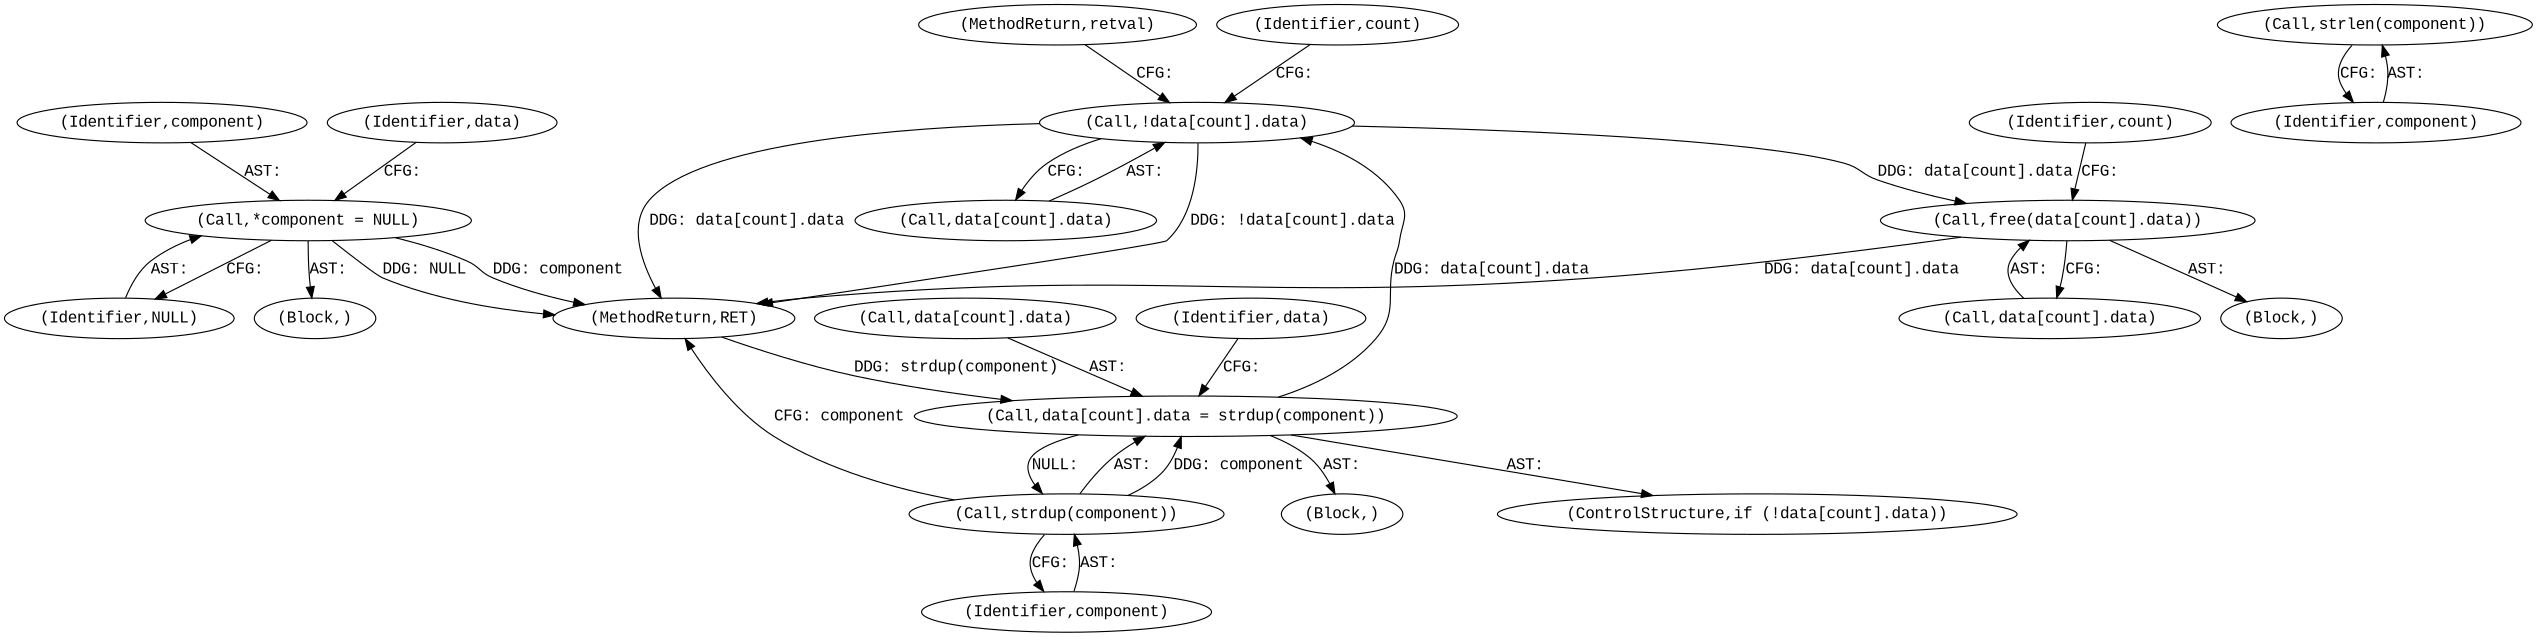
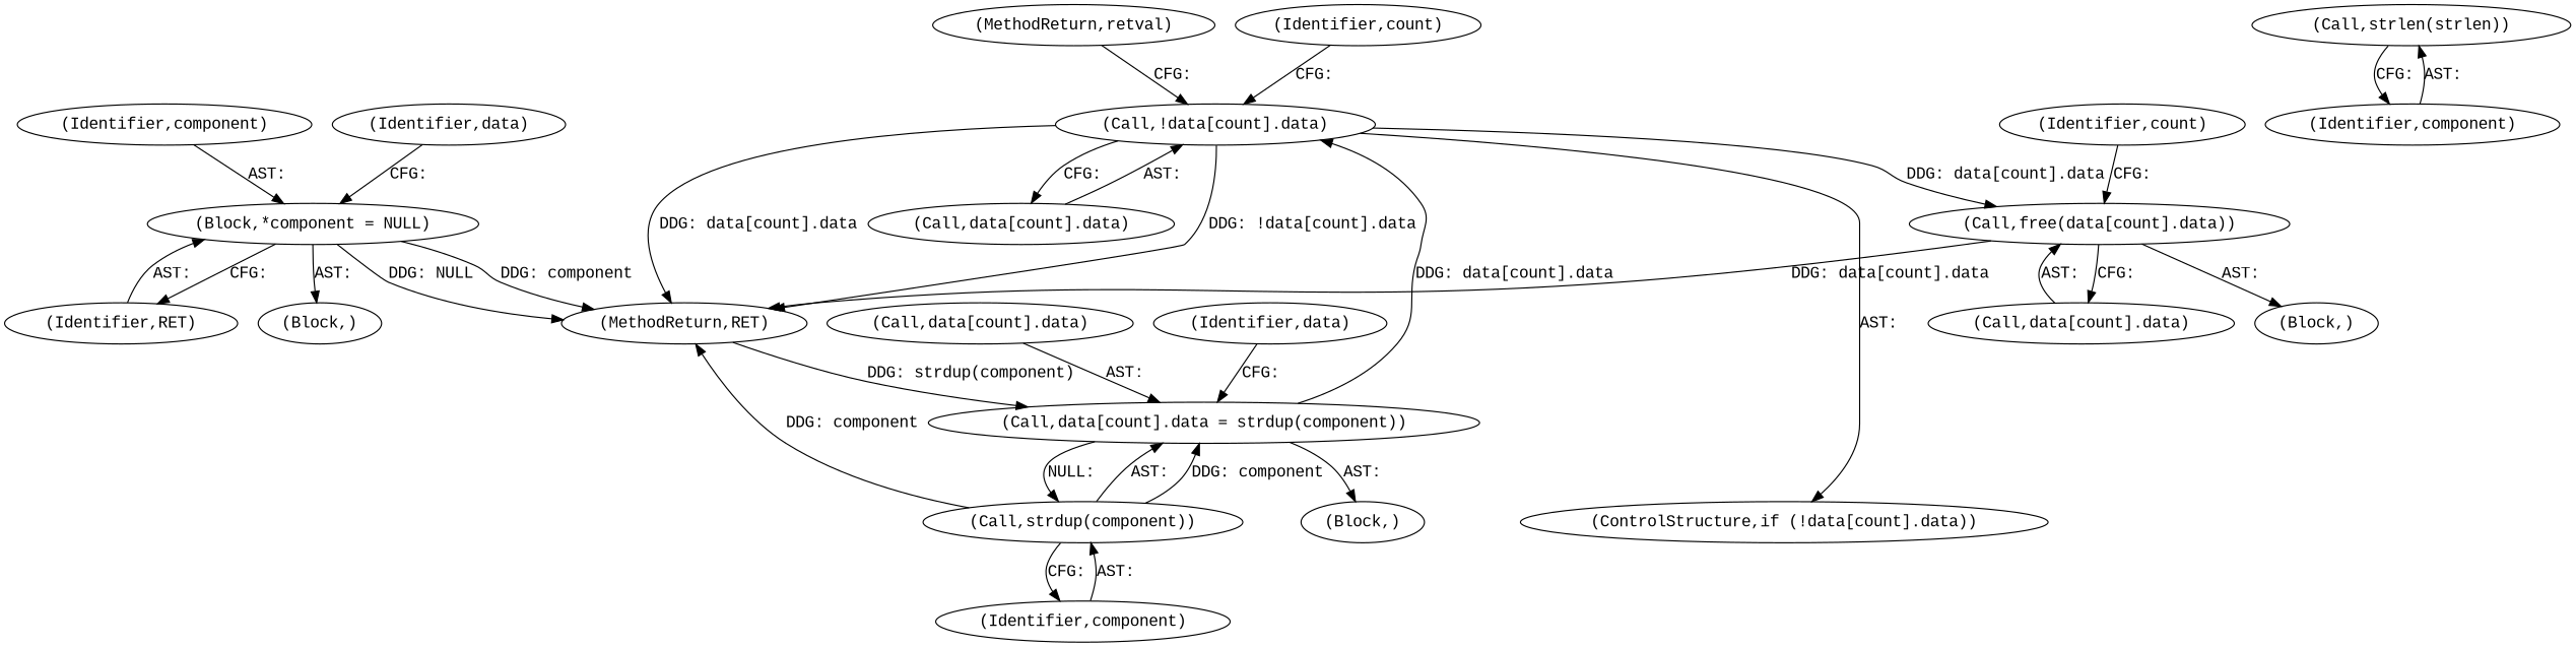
  digraph {
    fontname="Liberation Mono"
    node [fontname="Liberation Mono"]
    edge [fontname="Liberation Mono"]
    n1 [label="(Call,!data[count].data)"]
    n2 [label="(Call,free(data[count].data))"]
    n3 [label="(Call,data[count].data)"]
    n4 [label="(MethodReturn,RET)"]
    n5 [label="(ControlStructure,if (!data[count].data))"]
    n6 [label="(Block,)"]
    n7 [label="(Call,data[count].data)"]
    n8 [label="(Call,data[count].data = strdup(component))"]
    n9 [label="(Call,strdup(component))"]
    n10 [label="(Block,)"]
    n11 [label="(Identifier,component)"]
-   n12 [label="(Call,strlen(component))"]
+   n12 [label="(Call,strlen(strlen))"]
    n13 [label="(Identifier,component)"]
-   n14 [label="(Call,*component = NULL)"]
-   n15 [label="(Identifier,NULL)"]
+   n14 [label="(Block,*component = NULL)"]
+   n15 [label="(Identifier,RET)"]
    n16 [label="(Block,)"]
    n17 [label="(Identifier,data)"]
    n18 [label="(Identifier,count)"]
    n19 [label="(Call,data[count].data)"]
    n20 [label="(Identifier,component)"]
    n21 [label="(MethodReturn,retval)"]
    n22 [label="(Identifier,data)"]
    n23 [label="(Identifier,count)"]
    n1 -> n2 [label="DDG: data[count].data"]
    n1 -> n3 [label="CFG: "]
    n1 -> n4 [label="DDG: !data[count].data"]
    n1 -> n4 [label="DDG: data[count].data"]
-   n8 -> n5 [label="AST: "]
+   n1 -> n5 [label="AST: "]
    n2 -> n4 [label="DDG: data[count].data"]
    n2 -> n6 [label="AST: "]
    n2 -> n7 [label="CFG: "]
    n3 -> n1 [label="AST: "]
    n4 -> n8 [label="DDG: strdup(component)"]
    n7 -> n2 [label="AST: "]
    n8 -> n1 [label="DDG: data[count].data"]
    n8 -> n9 [label="NULL: "]
    n8 -> n10 [label="AST: "]
-   n9 -> n4 [label="CFG: component"]
+   n9 -> n4 [label="DDG: component"]
    n9 -> n8 [label="AST: "]
    n9 -> n8 [label="DDG: component"]
    n9 -> n11 [label="CFG: "]
    n11 -> n9 [label="AST: "]
    n12 -> n13 [label="CFG: "]
    n13 -> n12 [label="AST: "]
    n14 -> n4 [label="DDG: NULL"]
    n14 -> n4 [label="DDG: component"]
    n14 -> n15 [label="CFG: "]
    n14 -> n16 [label="AST: "]
    n15 -> n14 [label="AST: "]
    n17 -> n8 [label="CFG: "]
    n18 -> n2 [label="CFG: "]
    n19 -> n8 [label="AST: "]
    n20 -> n14 [label="AST: "]
    n21 -> n1 [label="CFG: "]
    n22 -> n14 [label="CFG: "]
    n23 -> n1 [label="CFG: "]
  }
